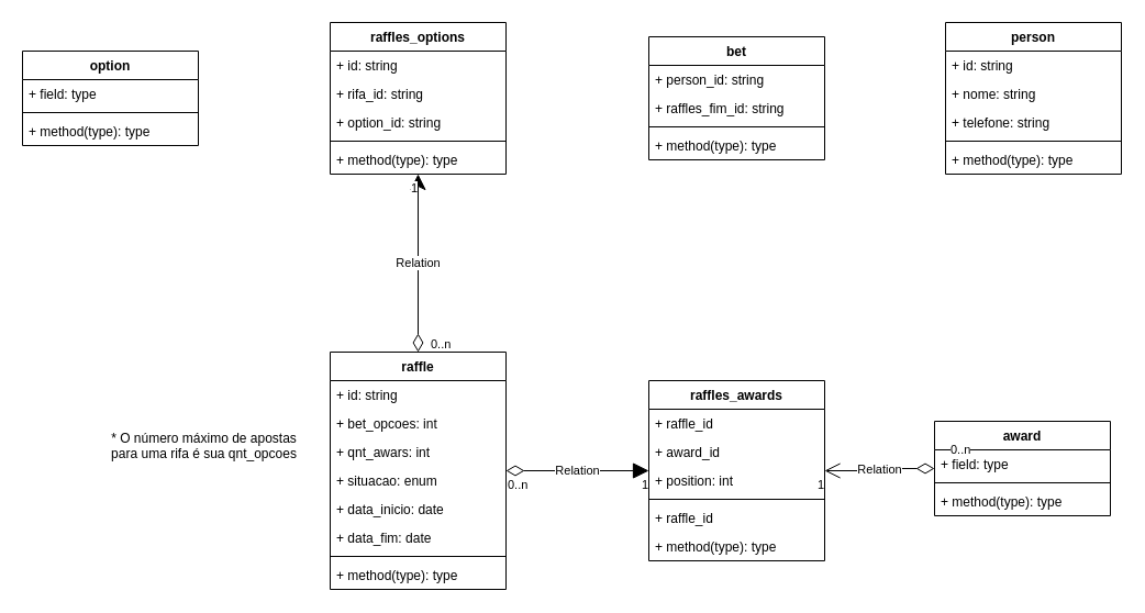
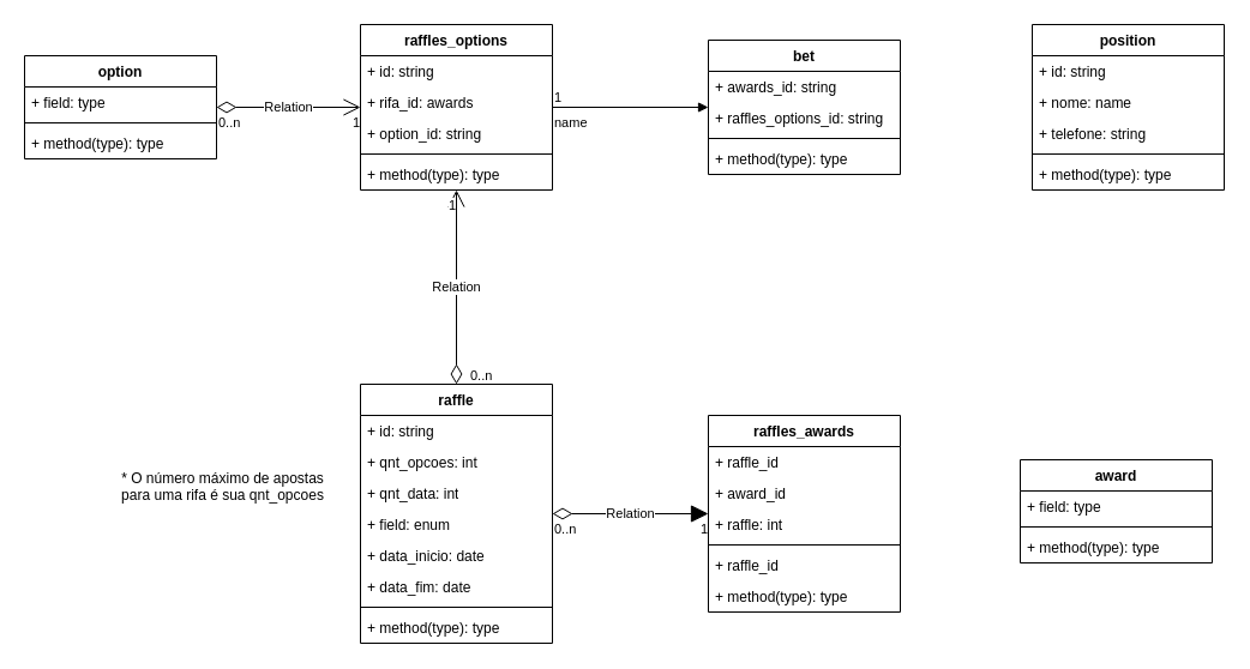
  <mxCell id="0" />
  <mxCell id="1" parent="0" />
  <mxCell id="2" value="" style="text;strokeColor=none;fillColor=none;align=left;verticalAlign=middle;spacingTop=-1;spacingLeft=4;spacingRight=4;rotatable=0;labelPosition=right;points=[];portConstraint=eastwest;" vertex="1" parent="1"><mxGeometry x="877" y="471" width="20" height="14" as="geometry" /></mxCell>
  <mxCell id="3" value="&lt;div&gt;raffle&lt;/div&gt;" style="swimlane;fontStyle=1;align=center;verticalAlign=top;childLayout=stackLayout;horizontal=1;startSize=26;horizontalStack=0;resizeParent=1;resizeParentMax=0;resizeLast=0;collapsible=1;marginBottom=0;whiteSpace=wrap;html=1;" vertex="1" parent="1"><mxGeometry x="300" y="320" width="160" height="216" as="geometry" /></mxCell>
  <mxCell id="4" value="+ id: string&lt;div&gt;&lt;br&gt;&lt;/div&gt;" style="text;strokeColor=none;fillColor=none;align=left;verticalAlign=top;spacingLeft=4;spacingRight=4;overflow=hidden;rotatable=0;points=[[0,0.5],[1,0.5]];portConstraint=eastwest;whiteSpace=wrap;html=1;" vertex="1" parent="3"><mxGeometry y="26" width="160" height="26" as="geometry" /></mxCell>
- <mxCell id="5" value="+ bet_opcoes: int&lt;div&gt;&lt;br&gt;&lt;div&gt;&lt;br&gt;&lt;/div&gt;&lt;/div&gt;" style="text;strokeColor=none;fillColor=none;align=left;verticalAlign=top;spacingLeft=4;spacingRight=4;overflow=hidden;rotatable=0;points=[[0,0.5],[1,0.5]];portConstraint=eastwest;whiteSpace=wrap;html=1;" vertex="1" parent="3"><mxGeometry y="52" width="160" height="26" as="geometry" /></mxCell>
- <mxCell id="6" value="+ qnt_awars: int" style="text;strokeColor=none;fillColor=none;align=left;verticalAlign=top;spacingLeft=4;spacingRight=4;overflow=hidden;rotatable=0;points=[[0,0.5],[1,0.5]];portConstraint=eastwest;whiteSpace=wrap;html=1;" vertex="1" parent="3"><mxGeometry y="78" width="160" height="26" as="geometry" /></mxCell>
- <mxCell id="7" value="+ situacao: enum" style="text;strokeColor=none;fillColor=none;align=left;verticalAlign=top;spacingLeft=4;spacingRight=4;overflow=hidden;rotatable=0;points=[[0,0.5],[1,0.5]];portConstraint=eastwest;whiteSpace=wrap;html=1;" vertex="1" parent="3"><mxGeometry y="104" width="160" height="26" as="geometry" /></mxCell>
+ <mxCell id="5" value="+ qnt_opcoes: int&lt;div&gt;&lt;br&gt;&lt;div&gt;&lt;br&gt;&lt;/div&gt;&lt;/div&gt;" style="text;strokeColor=none;fillColor=none;align=left;verticalAlign=top;spacingLeft=4;spacingRight=4;overflow=hidden;rotatable=0;points=[[0,0.5],[1,0.5]];portConstraint=eastwest;whiteSpace=wrap;html=1;" vertex="1" parent="3"><mxGeometry y="52" width="160" height="26" as="geometry" /></mxCell>
+ <mxCell id="6" value="+ qnt_data: int" style="text;strokeColor=none;fillColor=none;align=left;verticalAlign=top;spacingLeft=4;spacingRight=4;overflow=hidden;rotatable=0;points=[[0,0.5],[1,0.5]];portConstraint=eastwest;whiteSpace=wrap;html=1;" vertex="1" parent="3"><mxGeometry y="78" width="160" height="26" as="geometry" /></mxCell>
+ <mxCell id="7" value="+ field: enum" style="text;strokeColor=none;fillColor=none;align=left;verticalAlign=top;spacingLeft=4;spacingRight=4;overflow=hidden;rotatable=0;points=[[0,0.5],[1,0.5]];portConstraint=eastwest;whiteSpace=wrap;html=1;" vertex="1" parent="3"><mxGeometry y="104" width="160" height="26" as="geometry" /></mxCell>
  <mxCell id="8" value="+ data_inicio: date" style="text;strokeColor=none;fillColor=none;align=left;verticalAlign=top;spacingLeft=4;spacingRight=4;overflow=hidden;rotatable=0;points=[[0,0.5],[1,0.5]];portConstraint=eastwest;whiteSpace=wrap;html=1;" vertex="1" parent="3"><mxGeometry y="130" width="160" height="26" as="geometry" /></mxCell>
  <mxCell id="9" value="+ data_fim: date" style="text;strokeColor=none;fillColor=none;align=left;verticalAlign=top;spacingLeft=4;spacingRight=4;overflow=hidden;rotatable=0;points=[[0,0.5],[1,0.5]];portConstraint=eastwest;whiteSpace=wrap;html=1;" vertex="1" parent="3"><mxGeometry y="156" width="160" height="26" as="geometry" /></mxCell>
  <mxCell id="10" value="" style="line;strokeWidth=1;fillColor=none;align=left;verticalAlign=middle;spacingTop=-1;spacingLeft=3;spacingRight=3;rotatable=0;labelPosition=right;points=[];portConstraint=eastwest;strokeColor=inherit;" vertex="1" parent="3"><mxGeometry y="182" width="160" height="8" as="geometry" /></mxCell>
  <mxCell id="11" value="+ method(type): type" style="text;strokeColor=none;fillColor=none;align=left;verticalAlign=top;spacingLeft=4;spacingRight=4;overflow=hidden;rotatable=0;points=[[0,0.5],[1,0.5]];portConstraint=eastwest;whiteSpace=wrap;html=1;" vertex="1" parent="3"><mxGeometry y="190" width="160" height="26" as="geometry" /></mxCell>
  <mxCell id="12" value="award" style="swimlane;fontStyle=1;align=center;verticalAlign=top;childLayout=stackLayout;horizontal=1;startSize=26;horizontalStack=0;resizeParent=1;resizeParentMax=0;resizeLast=0;collapsible=1;marginBottom=0;whiteSpace=wrap;html=1;" vertex="1" parent="1"><mxGeometry x="850" y="383" width="160" height="86" as="geometry" /></mxCell>
  <mxCell id="13" value="+ field: type" style="text;strokeColor=none;fillColor=none;align=left;verticalAlign=top;spacingLeft=4;spacingRight=4;overflow=hidden;rotatable=0;points=[[0,0.5],[1,0.5]];portConstraint=eastwest;whiteSpace=wrap;html=1;" vertex="1" parent="12"><mxGeometry y="26" width="160" height="26" as="geometry" /></mxCell>
  <mxCell id="14" value="" style="line;strokeWidth=1;fillColor=none;align=left;verticalAlign=middle;spacingTop=-1;spacingLeft=3;spacingRight=3;rotatable=0;labelPosition=right;points=[];portConstraint=eastwest;strokeColor=inherit;" vertex="1" parent="12"><mxGeometry y="52" width="160" height="8" as="geometry" /></mxCell>
  <mxCell id="15" value="+ method(type): type" style="text;strokeColor=none;fillColor=none;align=left;verticalAlign=top;spacingLeft=4;spacingRight=4;overflow=hidden;rotatable=0;points=[[0,0.5],[1,0.5]];portConstraint=eastwest;whiteSpace=wrap;html=1;" vertex="1" parent="12"><mxGeometry y="60" width="160" height="26" as="geometry" /></mxCell>
- <mxCell id="16" value="&lt;div&gt;person&lt;/div&gt;" style="swimlane;fontStyle=1;align=center;verticalAlign=top;childLayout=stackLayout;horizontal=1;startSize=26;horizontalStack=0;resizeParent=1;resizeParentMax=0;resizeLast=0;collapsible=1;marginBottom=0;whiteSpace=wrap;html=1;" vertex="1" parent="1"><mxGeometry x="860" y="20" width="160" height="138" as="geometry" /></mxCell>
+ <mxCell id="16" value="&lt;div&gt;position&lt;/div&gt;" style="swimlane;fontStyle=1;align=center;verticalAlign=top;childLayout=stackLayout;horizontal=1;startSize=26;horizontalStack=0;resizeParent=1;resizeParentMax=0;resizeLast=0;collapsible=1;marginBottom=0;whiteSpace=wrap;html=1;" vertex="1" parent="1"><mxGeometry x="860" y="20" width="160" height="138" as="geometry" /></mxCell>
  <mxCell id="17" value="+ id: string" style="text;strokeColor=none;fillColor=none;align=left;verticalAlign=top;spacingLeft=4;spacingRight=4;overflow=hidden;rotatable=0;points=[[0,0.5],[1,0.5]];portConstraint=eastwest;whiteSpace=wrap;html=1;" vertex="1" parent="16"><mxGeometry y="26" width="160" height="26" as="geometry" /></mxCell>
- <mxCell id="18" value="+ nome: string" style="text;strokeColor=none;fillColor=none;align=left;verticalAlign=top;spacingLeft=4;spacingRight=4;overflow=hidden;rotatable=0;points=[[0,0.5],[1,0.5]];portConstraint=eastwest;whiteSpace=wrap;html=1;" vertex="1" parent="16"><mxGeometry y="52" width="160" height="26" as="geometry" /></mxCell>
+ <mxCell id="18" value="+ nome: name" style="text;strokeColor=none;fillColor=none;align=left;verticalAlign=top;spacingLeft=4;spacingRight=4;overflow=hidden;rotatable=0;points=[[0,0.5],[1,0.5]];portConstraint=eastwest;whiteSpace=wrap;html=1;" vertex="1" parent="16"><mxGeometry y="52" width="160" height="26" as="geometry" /></mxCell>
  <mxCell id="19" value="+ telefone: string" style="text;strokeColor=none;fillColor=none;align=left;verticalAlign=top;spacingLeft=4;spacingRight=4;overflow=hidden;rotatable=0;points=[[0,0.5],[1,0.5]];portConstraint=eastwest;whiteSpace=wrap;html=1;" vertex="1" parent="16"><mxGeometry y="78" width="160" height="26" as="geometry" /></mxCell>
  <mxCell id="20" value="" style="line;strokeWidth=1;fillColor=none;align=left;verticalAlign=middle;spacingTop=-1;spacingLeft=3;spacingRight=3;rotatable=0;labelPosition=right;points=[];portConstraint=eastwest;strokeColor=inherit;" vertex="1" parent="16"><mxGeometry y="104" width="160" height="8" as="geometry" /></mxCell>
  <mxCell id="21" value="+ method(type): type" style="text;strokeColor=none;fillColor=none;align=left;verticalAlign=top;spacingLeft=4;spacingRight=4;overflow=hidden;rotatable=0;points=[[0,0.5],[1,0.5]];portConstraint=eastwest;whiteSpace=wrap;html=1;" vertex="1" parent="16"><mxGeometry y="112" width="160" height="26" as="geometry" /></mxCell>
  <mxCell id="22" value="&lt;div&gt;option&lt;/div&gt;" style="swimlane;fontStyle=1;align=center;verticalAlign=top;childLayout=stackLayout;horizontal=1;startSize=26;horizontalStack=0;resizeParent=1;resizeParentMax=0;resizeLast=0;collapsible=1;marginBottom=0;whiteSpace=wrap;html=1;" vertex="1" parent="1"><mxGeometry x="20" y="46" width="160" height="86" as="geometry" /></mxCell>
  <mxCell id="23" value="+ field: type" style="text;strokeColor=none;fillColor=none;align=left;verticalAlign=top;spacingLeft=4;spacingRight=4;overflow=hidden;rotatable=0;points=[[0,0.5],[1,0.5]];portConstraint=eastwest;whiteSpace=wrap;html=1;" vertex="1" parent="22"><mxGeometry y="26" width="160" height="26" as="geometry" /></mxCell>
  <mxCell id="24" value="" style="line;strokeWidth=1;fillColor=none;align=left;verticalAlign=middle;spacingTop=-1;spacingLeft=3;spacingRight=3;rotatable=0;labelPosition=right;points=[];portConstraint=eastwest;strokeColor=inherit;" vertex="1" parent="22"><mxGeometry y="52" width="160" height="8" as="geometry" /></mxCell>
  <mxCell id="25" value="+ method(type): type" style="text;strokeColor=none;fillColor=none;align=left;verticalAlign=top;spacingLeft=4;spacingRight=4;overflow=hidden;rotatable=0;points=[[0,0.5],[1,0.5]];portConstraint=eastwest;whiteSpace=wrap;html=1;" vertex="1" parent="22"><mxGeometry y="60" width="160" height="26" as="geometry" /></mxCell>
  <mxCell id="26" value="&lt;div&gt;raffles_options&lt;/div&gt;" style="swimlane;fontStyle=1;align=center;verticalAlign=top;childLayout=stackLayout;horizontal=1;startSize=26;horizontalStack=0;resizeParent=1;resizeParentMax=0;resizeLast=0;collapsible=1;marginBottom=0;whiteSpace=wrap;html=1;" vertex="1" parent="1"><mxGeometry x="300" y="20" width="160" height="138" as="geometry" /></mxCell>
  <mxCell id="27" value="+ id: string" style="text;strokeColor=none;fillColor=none;align=left;verticalAlign=top;spacingLeft=4;spacingRight=4;overflow=hidden;rotatable=0;points=[[0,0.5],[1,0.5]];portConstraint=eastwest;whiteSpace=wrap;html=1;" vertex="1" parent="26"><mxGeometry y="26" width="160" height="26" as="geometry" /></mxCell>
- <mxCell id="28" value="+ rifa_id: string" style="text;strokeColor=none;fillColor=none;align=left;verticalAlign=top;spacingLeft=4;spacingRight=4;overflow=hidden;rotatable=0;points=[[0,0.5],[1,0.5]];portConstraint=eastwest;whiteSpace=wrap;html=1;" vertex="1" parent="26"><mxGeometry y="52" width="160" height="26" as="geometry" /></mxCell>
+ <mxCell id="28" value="+ rifa_id: awards" style="text;strokeColor=none;fillColor=none;align=left;verticalAlign=top;spacingLeft=4;spacingRight=4;overflow=hidden;rotatable=0;points=[[0,0.5],[1,0.5]];portConstraint=eastwest;whiteSpace=wrap;html=1;" vertex="1" parent="26"><mxGeometry y="52" width="160" height="26" as="geometry" /></mxCell>
  <mxCell id="29" value="+ option_id: string" style="text;strokeColor=none;fillColor=none;align=left;verticalAlign=top;spacingLeft=4;spacingRight=4;overflow=hidden;rotatable=0;points=[[0,0.5],[1,0.5]];portConstraint=eastwest;whiteSpace=wrap;html=1;" vertex="1" parent="26"><mxGeometry y="78" width="160" height="26" as="geometry" /></mxCell>
  <mxCell id="30" value="" style="line;strokeWidth=1;fillColor=none;align=left;verticalAlign=middle;spacingTop=-1;spacingLeft=3;spacingRight=3;rotatable=0;labelPosition=right;points=[];portConstraint=eastwest;strokeColor=inherit;" vertex="1" parent="26"><mxGeometry y="104" width="160" height="8" as="geometry" /></mxCell>
  <mxCell id="31" value="+ method(type): type" style="text;strokeColor=none;fillColor=none;align=left;verticalAlign=top;spacingLeft=4;spacingRight=4;overflow=hidden;rotatable=0;points=[[0,0.5],[1,0.5]];portConstraint=eastwest;whiteSpace=wrap;html=1;" vertex="1" parent="26"><mxGeometry y="112" width="160" height="26" as="geometry" /></mxCell>
- <mxCell id="35" value="Relation" style="endArrow=classic;html=1;endSize=12;startArrow=diamondThin;startSize=14;startFill=0;edgeStyle=orthogonalEdgeStyle;rounded=0;" edge="1" parent="1" source="3" target="26"><mxGeometry relative="1" as="geometry"><mxPoint x="520" y="470" as="sourcePoint" /><mxPoint x="680" y="470" as="targetPoint" /></mxGeometry></mxCell>
+ <mxCell id="32" value="Relation" style="endArrow=open;html=1;endSize=12;startArrow=diamondThin;startSize=14;startFill=0;edgeStyle=orthogonalEdgeStyle;rounded=0;" edge="1" parent="1" source="22" target="26"><mxGeometry relative="1" as="geometry"><mxPoint x="520" y="391" as="sourcePoint" /><mxPoint x="680" y="391" as="targetPoint" /></mxGeometry></mxCell>
+ <mxCell id="33" value="0..n" style="edgeLabel;resizable=0;html=1;align=left;verticalAlign=top;" connectable="0" vertex="1" parent="32"><mxGeometry x="-1" relative="1" as="geometry" /></mxCell>
+ <mxCell id="34" value="1" style="edgeLabel;resizable=0;html=1;align=right;verticalAlign=top;" connectable="0" vertex="1" parent="32"><mxGeometry x="1" relative="1" as="geometry" /></mxCell>
+ <mxCell id="35" value="Relation" style="endArrow=open;html=1;endSize=12;startArrow=diamondThin;startSize=14;startFill=0;edgeStyle=orthogonalEdgeStyle;rounded=0;" edge="1" parent="1" source="3" target="26"><mxGeometry relative="1" as="geometry"><mxPoint x="520" y="470" as="sourcePoint" /><mxPoint x="680" y="470" as="targetPoint" /></mxGeometry></mxCell>
  <mxCell id="36" value="0..n" style="edgeLabel;resizable=0;html=1;align=left;verticalAlign=top;" connectable="0" vertex="1" parent="35"><mxGeometry x="-1" relative="1" as="geometry"><mxPoint x="10" y="-20" as="offset" /></mxGeometry></mxCell>
  <mxCell id="37" value="1" style="edgeLabel;resizable=0;html=1;align=right;verticalAlign=top;" connectable="0" vertex="1" parent="35"><mxGeometry x="1" relative="1" as="geometry" /></mxCell>
  <mxCell id="38" value="raffles_awards" style="swimlane;fontStyle=1;align=center;verticalAlign=top;childLayout=stackLayout;horizontal=1;startSize=26;horizontalStack=0;resizeParent=1;resizeParentMax=0;resizeLast=0;collapsible=1;marginBottom=0;whiteSpace=wrap;html=1;" vertex="1" parent="1"><mxGeometry x="590" y="346" width="160" height="164" as="geometry" /></mxCell>
  <mxCell id="39" value="+ raffle_id&lt;span style=&quot;color: rgba(0, 0, 0, 0); font-family: monospace; font-size: 0px; text-wrap-mode: nowrap;&quot;&gt;%3CmxGraphModel%3E%3Croot%3E%3CmxCell%20id%3D%220%22%2F%3E%3CmxCell%20id%3D%221%22%20parent%3D%220%22%2F%3E%3CmxCell%20id%3D%222%22%20value%3D%22%2B%20qnt_opcoes%3A%20int%26lt%3Bdiv%26gt%3B%26lt%3Bbr%26gt%3B%26lt%3Bdiv%26gt%3B%26lt%3Bbr%26gt%3B%26lt%3B%2Fdiv%26gt%3B%26lt%3B%2Fdiv%26gt%3B%22%20style%3D%22text%3BstrokeColor%3Dnone%3BfillColor%3Dnone%3Balign%3Dleft%3BverticalAlign%3Dtop%3BspacingLeft%3D4%3BspacingRight%3D4%3Boverflow%3Dhidden%3Brotatable%3D0%3Bpoints%3D%5B%5B0%2C0.5%5D%2C%5B1%2C0.5%5D%5D%3BportConstraint%3Deastwest%3BwhiteSpace%3Dwrap%3Bhtml%3D1%3B%22%20vertex%3D%221%22%20parent%3D%221%22%3E%3CmxGeometry%20x%3D%22110%22%20y%3D%22142%22%20width%3D%22160%22%20height%3D%2226%22%20as%3D%22geometry%22%2F%3E%3C%2FmxCell%3E%3C%2Froot%3E%3C%2FmxGraphModel%3E&lt;/span&gt;" style="text;strokeColor=none;fillColor=none;align=left;verticalAlign=top;spacingLeft=4;spacingRight=4;overflow=hidden;rotatable=0;points=[[0,0.5],[1,0.5]];portConstraint=eastwest;whiteSpace=wrap;html=1;" vertex="1" parent="38"><mxGeometry y="26" width="160" height="26" as="geometry" /></mxCell>
  <mxCell id="40" value="+ award_id&lt;span style=&quot;color: rgba(0, 0, 0, 0); font-family: monospace; font-size: 0px; text-wrap-mode: nowrap;&quot;&gt;%3CmxGraphModel%3E%3Croot%3E%3CmxCell%20id%3D%220%22%2F%3E%3CmxCell%20id%3D%221%22%20parent%3D%220%22%2F%3E%3CmxCell%20id%3D%222%22%20value%3D%22%2B%20qnt_opcoes%3A%20int%26lt%3Bdiv%26gt%3B%26lt%3Bbr%26gt%3B%26lt%3Bdiv%26gt%3B%26lt%3Bbr%26gt%3B%26lt%3B%2Fdiv%26gt%3B%26lt%3B%2Fdiv%26gt%3B%22%20style%3D%22text%3BstrokeColor%3Dnone%3BfillColor%3Dnone%3Balign%3Dleft%3BverticalAlign%3Dtop%3BspacingLeft%3D4%3BspacingRight%3D4%3Boverflow%3Dhidden%3Brotatable%3D0%3Bpoints%3D%5B%5B0%2C0.5%5D%2C%5B1%2C0.5%5D%5D%3BportConstraint%3Deastwest%3BwhiteSpace%3Dwrap%3Bhtml%3D1%3B%22%20vertex%3D%221%22%20parent%3D%221%22%3E%3CmxGeometry%20x%3D%22110%22%20y%3D%22142%22%20width%3D%22160%22%20height%3D%2226%22%20as%3D%22geometry%22%2F%3E%3C%2FmxCell%3E%3C%2Froot%3E%3C%2FmxGraphModel%3E&lt;/span&gt;" style="text;strokeColor=none;fillColor=none;align=left;verticalAlign=top;spacingLeft=4;spacingRight=4;overflow=hidden;rotatable=0;points=[[0,0.5],[1,0.5]];portConstraint=eastwest;whiteSpace=wrap;html=1;" vertex="1" parent="38"><mxGeometry y="52" width="160" height="26" as="geometry" /></mxCell>
- <mxCell id="41" value="+ position: int" style="text;strokeColor=none;fillColor=none;align=left;verticalAlign=top;spacingLeft=4;spacingRight=4;overflow=hidden;rotatable=0;points=[[0,0.5],[1,0.5]];portConstraint=eastwest;whiteSpace=wrap;html=1;" vertex="1" parent="38"><mxGeometry y="78" width="160" height="26" as="geometry" /></mxCell>
+ <mxCell id="41" value="+ raffle: int" style="text;strokeColor=none;fillColor=none;align=left;verticalAlign=top;spacingLeft=4;spacingRight=4;overflow=hidden;rotatable=0;points=[[0,0.5],[1,0.5]];portConstraint=eastwest;whiteSpace=wrap;html=1;" vertex="1" parent="38"><mxGeometry y="78" width="160" height="26" as="geometry" /></mxCell>
  <mxCell id="42" value="" style="line;strokeWidth=1;fillColor=none;align=left;verticalAlign=middle;spacingTop=-1;spacingLeft=3;spacingRight=3;rotatable=0;labelPosition=right;points=[];portConstraint=eastwest;strokeColor=inherit;" vertex="1" parent="38"><mxGeometry y="104" width="160" height="8" as="geometry" /></mxCell>
  <mxCell id="43" value="+ raffle_id&lt;span style=&quot;color: rgba(0, 0, 0, 0); font-family: monospace; font-size: 0px; text-wrap-mode: nowrap;&quot;&gt;%3CmxGraphModel%3E%3Croot%3E%3CmxCell%20id%3D%220%22%2F%3E%3CmxCell%20id%3D%221%22%20parent%3D%220%22%2F%3E%3CmxCell%20id%3D%222%22%20value%3D%22%2B%20qnt_opcoes%3A%20int%26lt%3Bdiv%26gt%3B%26lt%3Bbr%26gt%3B%26lt%3Bdiv%26gt%3B%26lt%3Bbr%26gt%3B%26lt%3B%2Fdiv%26gt%3B%26lt%3B%2Fdiv%26gt%3B%22%20style%3D%22text%3BstrokeColor%3Dnone%3BfillColor%3Dnone%3Balign%3Dleft%3BverticalAlign%3Dtop%3BspacingLeft%3D4%3BspacingRight%3D4%3Boverflow%3Dhidden%3Brotatable%3D0%3Bpoints%3D%5B%5B0%2C0.5%5D%2C%5B1%2C0.5%5D%5D%3BportConstraint%3Deastwest%3BwhiteSpace%3Dwrap%3Bhtml%3D1%3B%22%20vertex%3D%221%22%20parent%3D%221%22%3E%3CmxGeometry%20x%3D%22110%22%20y%3D%22142%22%20width%3D%22160%22%20height%3D%2226%22%20as%3D%22geometry%22%2F%3E%3C%2FmxCell%3E%3C%2Froot%3E%3C%2FmxGraphModel%3E&lt;/span&gt;" style="text;strokeColor=none;fillColor=none;align=left;verticalAlign=top;spacingLeft=4;spacingRight=4;overflow=hidden;rotatable=0;points=[[0,0.5],[1,0.5]];portConstraint=eastwest;whiteSpace=wrap;html=1;" vertex="1" parent="38"><mxGeometry y="112" width="160" height="26" as="geometry" /></mxCell>
  <mxCell id="44" value="+ method(type): type" style="text;strokeColor=none;fillColor=none;align=left;verticalAlign=top;spacingLeft=4;spacingRight=4;overflow=hidden;rotatable=0;points=[[0,0.5],[1,0.5]];portConstraint=eastwest;whiteSpace=wrap;html=1;" vertex="1" parent="38"><mxGeometry y="138" width="160" height="26" as="geometry" /></mxCell>
  <mxCell id="45" value="Relation" style="endArrow=block;html=1;endSize=12;startArrow=diamondThin;startSize=14;startFill=0;edgeStyle=orthogonalEdgeStyle;rounded=0;" edge="1" parent="1" source="3" target="38"><mxGeometry relative="1" as="geometry"><mxPoint x="600" y="192" as="sourcePoint" /><mxPoint x="490" y="192" as="targetPoint" /></mxGeometry></mxCell>
  <mxCell id="46" value="0..n" style="edgeLabel;resizable=0;html=1;align=left;verticalAlign=top;" connectable="0" vertex="1" parent="45"><mxGeometry x="-1" relative="1" as="geometry" /></mxCell>
  <mxCell id="47" value="1" style="edgeLabel;resizable=0;html=1;align=right;verticalAlign=top;" connectable="0" vertex="1" parent="45"><mxGeometry x="1" relative="1" as="geometry" /></mxCell>
- <mxCell id="48" value="Relation" style="endArrow=open;html=1;endSize=12;startArrow=diamondThin;startSize=14;startFill=0;edgeStyle=orthogonalEdgeStyle;rounded=0;" edge="1" parent="1" source="12" target="38"><mxGeometry relative="1" as="geometry"><mxPoint x="897" y="92" as="sourcePoint" /><mxPoint x="787" y="92" as="targetPoint" /></mxGeometry></mxCell>
- <mxCell id="49" value="0..n" style="edgeLabel;resizable=0;html=1;align=left;verticalAlign=top;" connectable="0" vertex="1" parent="48"><mxGeometry x="-1" relative="1" as="geometry"><mxPoint x="13" y="-30" as="offset" /></mxGeometry></mxCell>
- <mxCell id="50" value="1" style="edgeLabel;resizable=0;html=1;align=right;verticalAlign=top;" connectable="0" vertex="1" parent="48"><mxGeometry x="1" relative="1" as="geometry" /></mxCell>
  <mxCell id="51" value="* O número máximo de apostas&lt;div&gt;para uma rifa é sua qnt_opcoes&lt;/div&gt;&lt;div&gt;&lt;br&gt;&lt;/div&gt;" style="text;html=1;align=center;verticalAlign=middle;resizable=0;points=[];autosize=1;strokeColor=none;fillColor=none;" vertex="1" parent="1"><mxGeometry x="90" y="383" width="190" height="60" as="geometry" /></mxCell>
  <mxCell id="52" value="bet" style="swimlane;fontStyle=1;align=center;verticalAlign=top;childLayout=stackLayout;horizontal=1;startSize=26;horizontalStack=0;resizeParent=1;resizeParentMax=0;resizeLast=0;collapsible=1;marginBottom=0;whiteSpace=wrap;html=1;" vertex="1" parent="1"><mxGeometry x="590" y="33" width="160" height="112" as="geometry" /></mxCell>
- <mxCell id="53" value="+ person_id: string" style="text;strokeColor=none;fillColor=none;align=left;verticalAlign=top;spacingLeft=4;spacingRight=4;overflow=hidden;rotatable=0;points=[[0,0.5],[1,0.5]];portConstraint=eastwest;whiteSpace=wrap;html=1;" vertex="1" parent="52"><mxGeometry y="26" width="160" height="26" as="geometry" /></mxCell>
- <mxCell id="54" value="+ raffles_fim_id: string" style="text;strokeColor=none;fillColor=none;align=left;verticalAlign=top;spacingLeft=4;spacingRight=4;overflow=hidden;rotatable=0;points=[[0,0.5],[1,0.5]];portConstraint=eastwest;whiteSpace=wrap;html=1;" vertex="1" parent="52"><mxGeometry y="52" width="160" height="26" as="geometry" /></mxCell>
+ <mxCell id="53" value="+ awards_id: string" style="text;strokeColor=none;fillColor=none;align=left;verticalAlign=top;spacingLeft=4;spacingRight=4;overflow=hidden;rotatable=0;points=[[0,0.5],[1,0.5]];portConstraint=eastwest;whiteSpace=wrap;html=1;" vertex="1" parent="52"><mxGeometry y="26" width="160" height="26" as="geometry" /></mxCell>
+ <mxCell id="54" value="+ raffles_options_id: string" style="text;strokeColor=none;fillColor=none;align=left;verticalAlign=top;spacingLeft=4;spacingRight=4;overflow=hidden;rotatable=0;points=[[0,0.5],[1,0.5]];portConstraint=eastwest;whiteSpace=wrap;html=1;" vertex="1" parent="52"><mxGeometry y="52" width="160" height="26" as="geometry" /></mxCell>
  <mxCell id="55" value="" style="line;strokeWidth=1;fillColor=none;align=left;verticalAlign=middle;spacingTop=-1;spacingLeft=3;spacingRight=3;rotatable=0;labelPosition=right;points=[];portConstraint=eastwest;strokeColor=inherit;" vertex="1" parent="52"><mxGeometry y="78" width="160" height="8" as="geometry" /></mxCell>
  <mxCell id="56" value="+ method(type): type" style="text;strokeColor=none;fillColor=none;align=left;verticalAlign=top;spacingLeft=4;spacingRight=4;overflow=hidden;rotatable=0;points=[[0,0.5],[1,0.5]];portConstraint=eastwest;whiteSpace=wrap;html=1;" vertex="1" parent="52"><mxGeometry y="86" width="160" height="26" as="geometry" /></mxCell>
+ <mxCell id="57" value="name" style="endArrow=block;endFill=1;html=1;edgeStyle=orthogonalEdgeStyle;align=left;verticalAlign=top;rounded=0;" edge="1" parent="1" source="26" target="52"><mxGeometry x="-1" relative="1" as="geometry"><mxPoint x="520" y="240" as="sourcePoint" /><mxPoint x="680" y="240" as="targetPoint" /></mxGeometry></mxCell>
+ <mxCell id="58" value="1" style="edgeLabel;resizable=0;html=1;align=left;verticalAlign=bottom;" connectable="0" vertex="1" parent="57"><mxGeometry x="-1" relative="1" as="geometry" /></mxCell>
